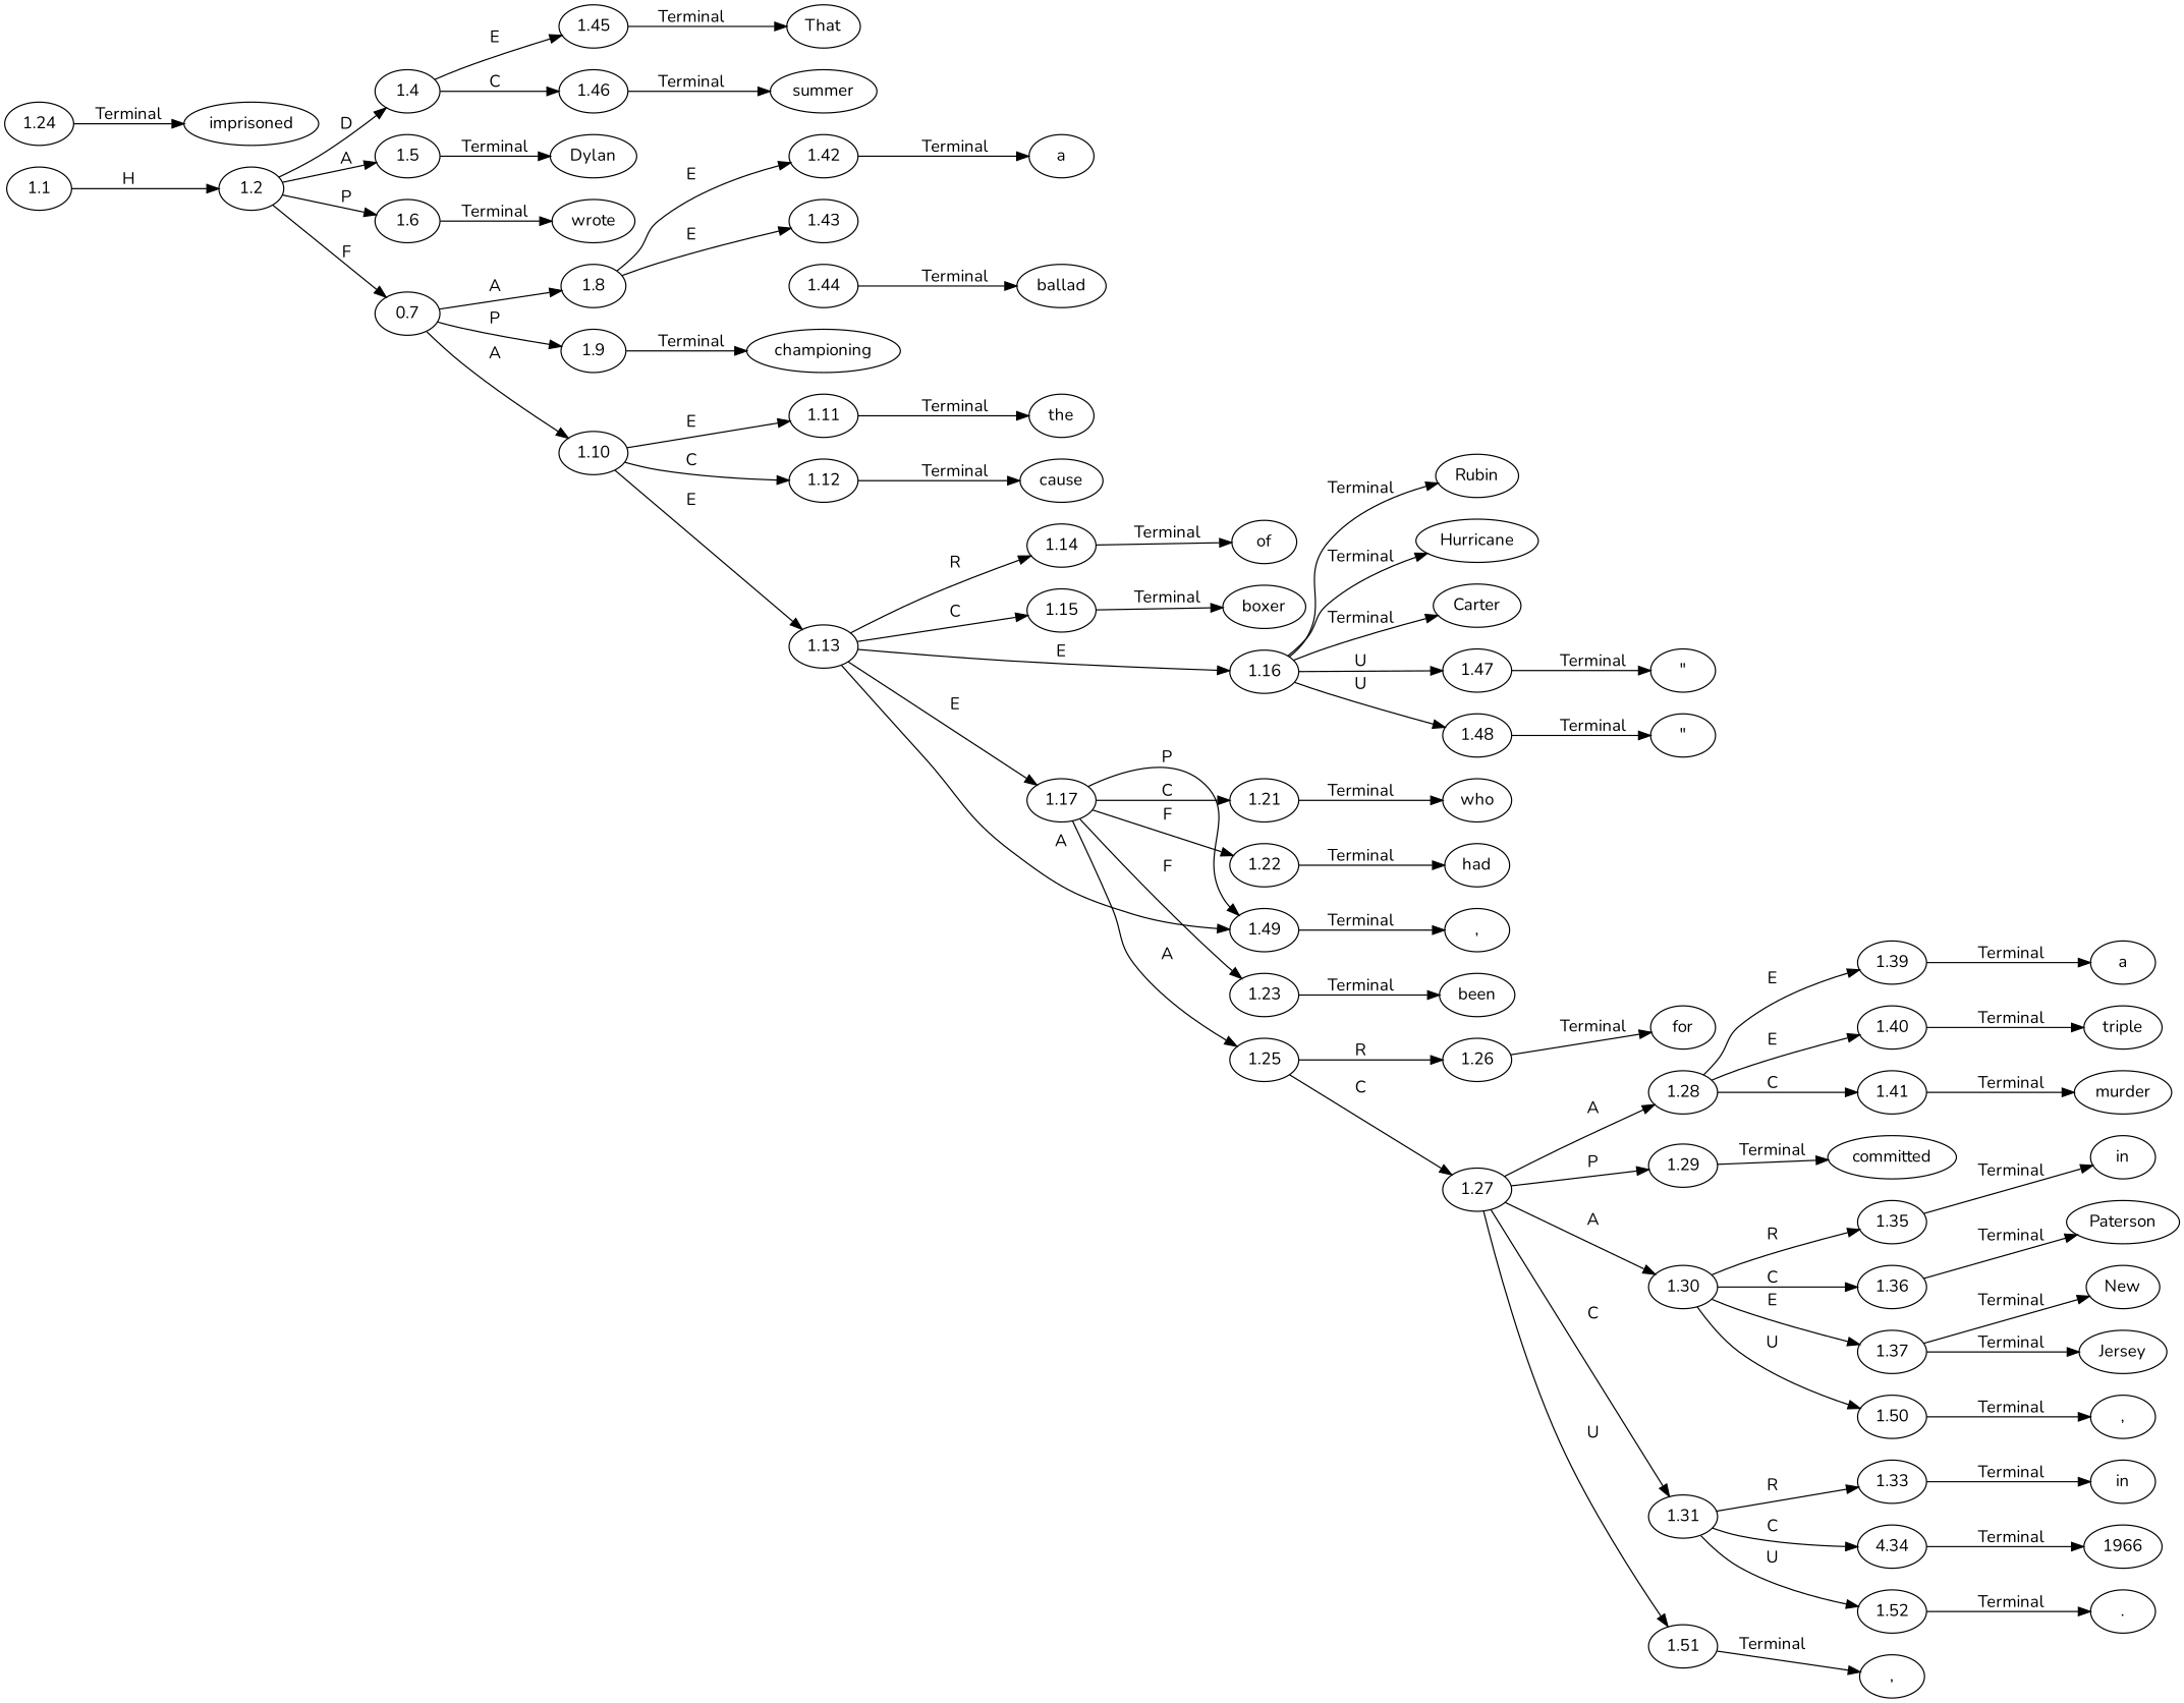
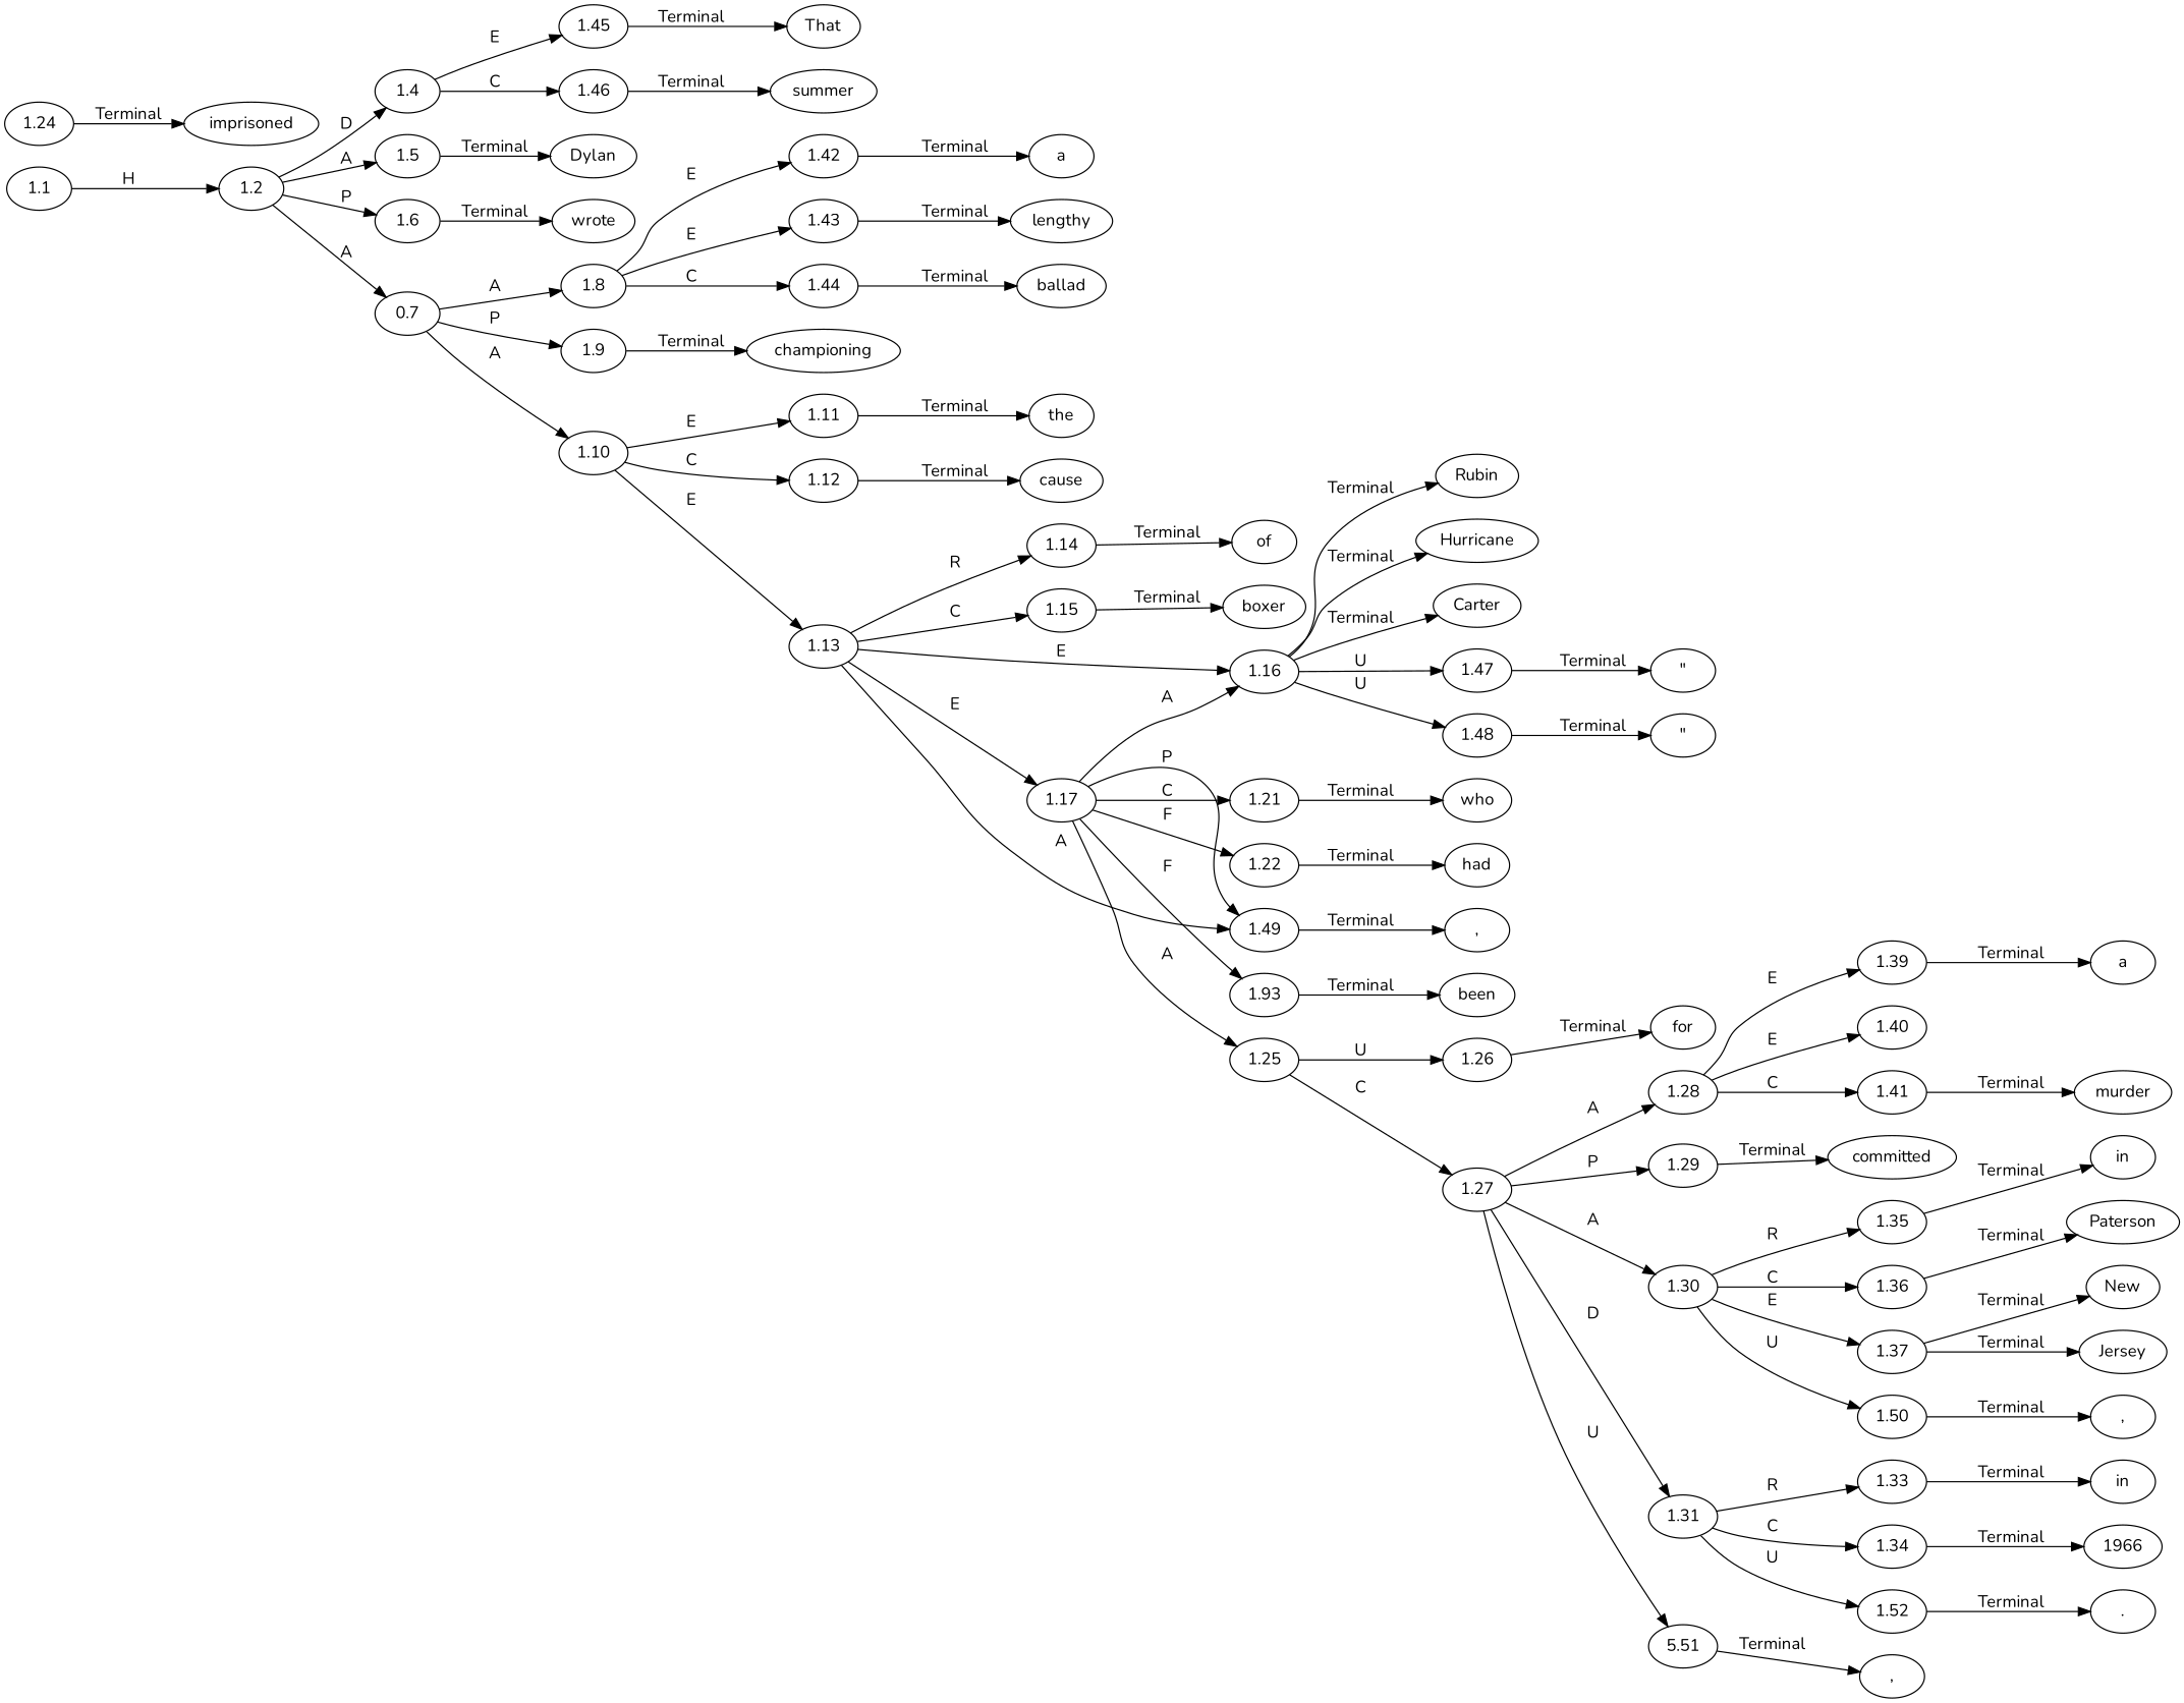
  digraph {
    fontname=Nunito
    rankdir=LR
    node [fontname=Nunito ordering=out]
    edge [fontname=Nunito ordering=out]
    n1 [label=That]
    n2 [label=cause]
    n3 [label=of]
    n4 [label=boxer]
    n5 [label=Rubin]
    n6 [label="\""]
    n7 [label=Hurricane]
    n8 [label="\""]
    n9 [label=Carter]
    n10 [label=","]
    n11 [label=who]
    n12 [label=summer]
    n13 [label=had]
    n14 [label=been]
    n15 [label=imprisoned]
    n16 [label=for]
    n17 [label=a]
-   n18 [label=triple]
    n19 [label=murder]
    n20 [label=committed]
    n21 [label=in]
    n22 [label=Paterson]
    n23 [label=Dylan]
    n24 [label=","]
    n25 [label=New]
    n26 [label=Jersey]
    n27 [label=","]
    n28 [label=in]
    n29 [label=1966]
    n30 [label="."]
    n31 [label=wrote]
    n32 [label=a]
+   n33 [label=lengthy]
    n34 [label=ballad]
    n35 [label=championing]
    n36 [label=the]
    n37 [label=1.1]
    n38 [label=1.2]
    n39 [label=1.4]
    n40 [label=1.5]
    n41 [label=1.6]
    n42 [label=0.7]
    n43 [label=1.45]
    n44 [label=1.46]
    n45 [label=1.8]
    n46 [label=1.9]
    n47 [label=1.10]
    n48 [label=1.42]
    n49 [label=1.43]
    n50 [label=1.44]
    n51 [label=1.11]
    n52 [label=1.12]
    n53 [label=1.13]
    n54 [label=1.14]
    n55 [label=1.15]
    n56 [label=1.16]
    n57 [label=1.17]
    n58 [label=1.49]
    n59 [label=1.47]
    n60 [label=1.48]
    n61 [label=1.21]
    n62 [label=1.22]
-   n63 [label=1.23]
+   n63 [label=1.93]
    n64 [label=1.25]
    n65 [label=1.24]
    n66 [label=1.26]
    n67 [label=1.27]
    n68 [label=1.28]
    n69 [label=1.29]
    n70 [label=1.30]
    n71 [label=1.31]
-   n72 [label=1.51]
+   n72 [label=5.51]
    n73 [label=1.39]
    n74 [label=1.40]
    n75 [label=1.41]
    n76 [label=1.35]
    n77 [label=1.36]
    n78 [label=1.37]
    n79 [label=1.50]
    n80 [label=1.33]
-   n81 [label=4.34]
+   n81 [label=1.34]
    n82 [label=1.52]
    n37 -> n38 [label=H]
    n38 -> n39 [label=D]
    n38 -> n40 [label=A]
    n38 -> n41 [label=P]
-   n38 -> n42 [label=F]
+   n38 -> n42 [label=A]
    n39 -> n43 [label=E]
    n39 -> n44 [label=C]
    n40 -> n23 [label=Terminal]
    n41 -> n31 [label=Terminal]
    n42 -> n45 [label=A]
    n42 -> n46 [label=P]
    n42 -> n47 [label=A]
    n43 -> n1 [label=Terminal]
    n44 -> n12 [label=Terminal]
    n45 -> n48 [label=E]
    n45 -> n49 [label=E]
+   n45 -> n50 [label=C]
    n46 -> n35 [label=Terminal]
    n47 -> n51 [label=E]
    n47 -> n52 [label=C]
    n47 -> n53 [label=E]
    n48 -> n32 [label=Terminal]
+   n49 -> n33 [label=Terminal]
    n50 -> n34 [label=Terminal]
    n51 -> n36 [label=Terminal]
    n52 -> n2 [label=Terminal]
    n53 -> n54 [label=R]
    n53 -> n55 [label=C]
    n53 -> n56 [label=E]
    n53 -> n57 [label=E]
    n53 -> n58 [label=A]
    n54 -> n3 [label=Terminal]
    n55 -> n4 [label=Terminal]
    n56 -> n5 [label=Terminal]
    n56 -> n7 [label=Terminal]
    n56 -> n9 [label=Terminal]
    n56 -> n59 [label=U]
    n56 -> n60 [label=U]
+   n57 -> n56 [label=A]
    n57 -> n58 [label=P]
    n57 -> n61 [label=C]
    n57 -> n62 [label=F]
    n57 -> n63 [label=F]
    n57 -> n64 [label=A]
    n58 -> n10 [label=Terminal]
    n59 -> n6 [label=Terminal]
    n60 -> n8 [label=Terminal]
    n61 -> n11 [label=Terminal]
    n62 -> n13 [label=Terminal]
    n63 -> n14 [label=Terminal]
-   n64 -> n66 [label=R]
+   n64 -> n66 [label=U]
    n64 -> n67 [label=C]
    n65 -> n15 [label=Terminal]
    n66 -> n16 [label=Terminal]
    n67 -> n68 [label=A]
    n67 -> n69 [label=P]
    n67 -> n70 [label=A]
-   n67 -> n71 [label=C]
+   n67 -> n71 [label=D]
    n67 -> n72 [label=U]
    n68 -> n73 [label=E]
    n68 -> n74 [label=E]
    n68 -> n75 [label=C]
    n69 -> n20 [label=Terminal]
    n70 -> n76 [label=R]
    n70 -> n77 [label=C]
    n70 -> n78 [label=E]
    n70 -> n79 [label=U]
    n71 -> n80 [label=R]
    n71 -> n81 [label=C]
    n71 -> n82 [label=U]
    n72 -> n27 [label=Terminal]
    n73 -> n17 [label=Terminal]
-   n74 -> n18 [label=Terminal]
    n75 -> n19 [label=Terminal]
    n76 -> n21 [label=Terminal]
    n77 -> n22 [label=Terminal]
    n78 -> n25 [label=Terminal]
    n78 -> n26 [label=Terminal]
    n79 -> n24 [label=Terminal]
    n80 -> n28 [label=Terminal]
    n81 -> n29 [label=Terminal]
    n82 -> n30 [label=Terminal]
  }
